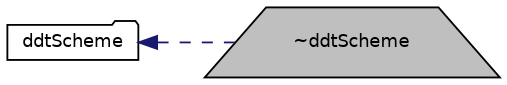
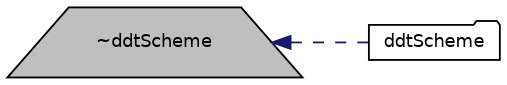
  digraph {
    rankdir=LR
    node [color=black fontname=Helvetica fontsize=10]
    n1 [fillcolor=grey75 fontcolor=black height=0.2 label="~ddtScheme" shape=trapezium style=filled width=0.4]
    n2 [height=0.2 label=ddtScheme shape=folder width=0.4]
-   n2 -> n1 [color=midnightblue dir=back fontname=Helvetica fontsize=10 labelfontname=Helvetica labelfontsize=10 style=dashed]
+   n1 -> n2 [color=midnightblue dir=back fontname=Helvetica fontsize=10 labelfontname=Helvetica labelfontsize=10 style=dashed]
  }
